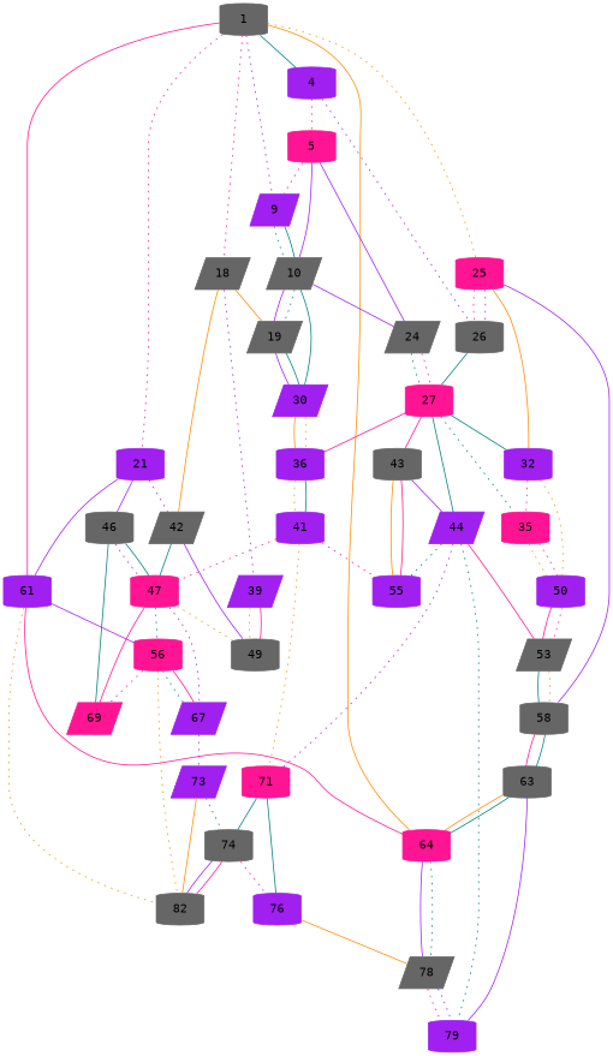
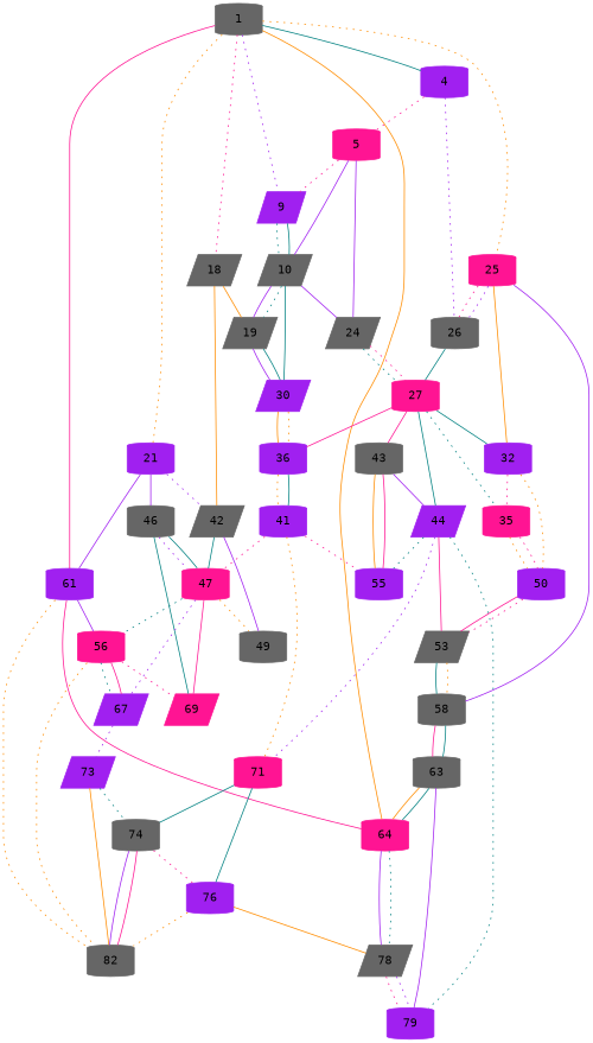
  graph {
    fontname="DejaVu Sans Mono"
    node [color=gray40 fontname="DejaVu Sans Mono" shape=cylinder style=filled]
    edge [color=teal fontname="DejaVu Sans Mono" style=solid]
    1 [super="+2+8"]
    4 [color=purple super="+15"]
    9 [color=purple shape=parallelogram]
    18 [shape=parallelogram super="+38"]
    21 [color=purple super="+45+22"]
    25 [color=deeppink super="+31"]
    61 [color=purple super="+62"]
    64 [color=deeppink]
    5 [color=deeppink super="+13+6"]
    26
    10 [shape=parallelogram super="+11"]
    19 [shape=parallelogram]
-   39 [color=purple shape=parallelogram]
    42 [shape=parallelogram super="+48"]
    46
    32 [color=purple super="+33"]
    58
    n18 [color=deeppink label=56 super="+80"]
    82 [super="+83"]
    78 [shape=parallelogram]
    24 [shape=parallelogram]
    27 [color=deeppink super="+37+28"]
    30 [color=purple shape=parallelogram]
    36 [color=purple]
    49
    47 [color=deeppink super="+56"]
    69 [color=deeppink shape=parallelogram]
    35 [color=deeppink]
    43
    44 [color=purple shape=parallelogram super="+51"]
    50 [color=purple]
    63
    41 [color=purple super="+54"]
    55 [color=purple]
    71 [color=deeppink super="+72"]
    53 [shape=parallelogram]
    79 [color=purple]
    67 [color=purple shape=parallelogram]
    74 [super="+75"]
    76 [color=purple super="+77"]
    73 [color=purple shape=parallelogram]
    1 -- 4
    1 -- 9 [color=purple style=dotted]
    1 -- 18 [color=deeppink style=dotted]
-   1 -- 21 [color=deeppink style=dotted weight=2]
+   1 -- 21 [color=darkorange style=dotted weight=2]
    1 -- 25 [color=darkorange style=dotted]
    1 -- 61 [color=deeppink]
    1 -- 64 [color=darkorange]
    4 -- 5 [color=deeppink style=dotted weight=2]
    4 -- 26 [color=purple style=dotted]
    9 -- 10 [style=dotted]
    9 -- 10
    18 -- 19 [color=darkorange]
-   18 -- 39 [color=purple style=dotted]
    18 -- 42 [color=darkorange]
    21 -- 61 [color=purple]
    21 -- 42 [color=purple style=dotted]
    21 -- 46 [color=purple]
    25 -- 26 [color=deeppink style=dotted]
    25 -- 26 [color=purple style=dotted]
    25 -- 32 [color=darkorange]
    25 -- 58 [color=purple]
    61 -- 64 [color=deeppink]
    61 -- n18 [color=purple]
    61 -- 82 [color=darkorange style=dotted]
    64 -- 78 [color=purple]
    64 -- 78 [style=dotted]
    5 -- 9 [color=deeppink style=dotted]
    5 -- 10 [color=purple]
    5 -- 24 [color=purple]
    26 -- 27
    10 -- 19 [color=purple]
    10 -- 19 [style=dotted]
    10 -- 24 [color=purple]
    10 -- 30
    19 -- 30 [color=purple]
    19 -- 30
-   39 -- 49 [color=darkorange style=dotted]
-   39 -- 49 [color=deeppink]
    42 -- 49 [color=purple]
    42 -- 47
    46 -- 47 [color=purple style=dotted]
    46 -- 47
    46 -- 69
    32 -- 35 [color=deeppink style=dotted]
    32 -- 50 [color=darkorange style=dotted]
    58 -- 63 [color=deeppink]
    58 -- 63
    n18 -- 82 [color=darkorange style=dotted]
    n18 -- 69 [color=deeppink style=dotted]
    n18 -- 67 [style=dotted]
    n18 -- 67 [color=deeppink]
    78 -- 79 [color=deeppink style=dotted]
    78 -- 79 [color=purple style=dotted]
    24 -- 27 [style=dotted]
    24 -- 27 [color=deeppink style=dotted]
    27 -- 32
    27 -- 36 [color=deeppink]
    27 -- 35 [style=dotted]
    27 -- 43 [color=deeppink]
    27 -- 44
    30 -- 36 [color=darkorange]
    30 -- 36 [color=darkorange style=dotted]
    36 -- 41 [color=darkorange style=dotted]
    36 -- 41
    47 -- n18 [style=dotted]
    47 -- 49 [color=darkorange style=dotted]
    47 -- 69 [color=deeppink]
    47 -- 67 [color=purple style=dotted]
    35 -- 50 [color=darkorange style=dotted]
    35 -- 50 [color=deeppink style=dotted]
    43 -- 44 [color=purple]
    43 -- 55 [color=darkorange]
    43 -- 55 [color=deeppink]
    44 -- 55 [style=dotted]
    44 -- 71 [color=purple style=dotted]
    44 -- 53 [color=deeppink]
    44 -- 79 [style=dotted]
    50 -- 53 [color=deeppink]
    50 -- 53 [color=deeppink style=dotted]
    63 -- 64 [color=darkorange]
    63 -- 64
    63 -- 79 [color=purple]
    41 -- 47 [color=deeppink style=dotted]
    41 -- 55 [color=deeppink style=dotted]
    41 -- 71 [color=darkorange style=dotted]
    71 -- 74
    71 -- 76
    53 -- 58
    53 -- 58 [color=darkorange style=dotted]
    67 -- 73 [color=purple style=dotted]
    74 -- 82 [color=purple]
    74 -- 82 [color=deeppink]
    74 -- 76 [color=deeppink style=dotted]
+   76 -- 82 [color=darkorange style=dotted]
    76 -- 78 [color=darkorange]
    73 -- 82 [color=darkorange]
    73 -- 74 [style=dotted]
  }
